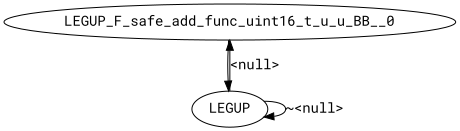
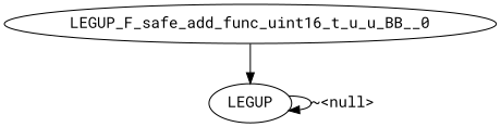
  digraph {
    fontname="Roboto Mono"
    node [fontname="Roboto Mono"]
    edge [fontname="Roboto Mono"]
    n1 [label=LEGUP_F_safe_add_func_uint16_t_u_u_BB__0]
    n2 [label=LEGUP]
    n1 -> n2
-   n2 -> n1 [label="<null>"]
    n2 -> n2 [label="~<null>"]
  }
